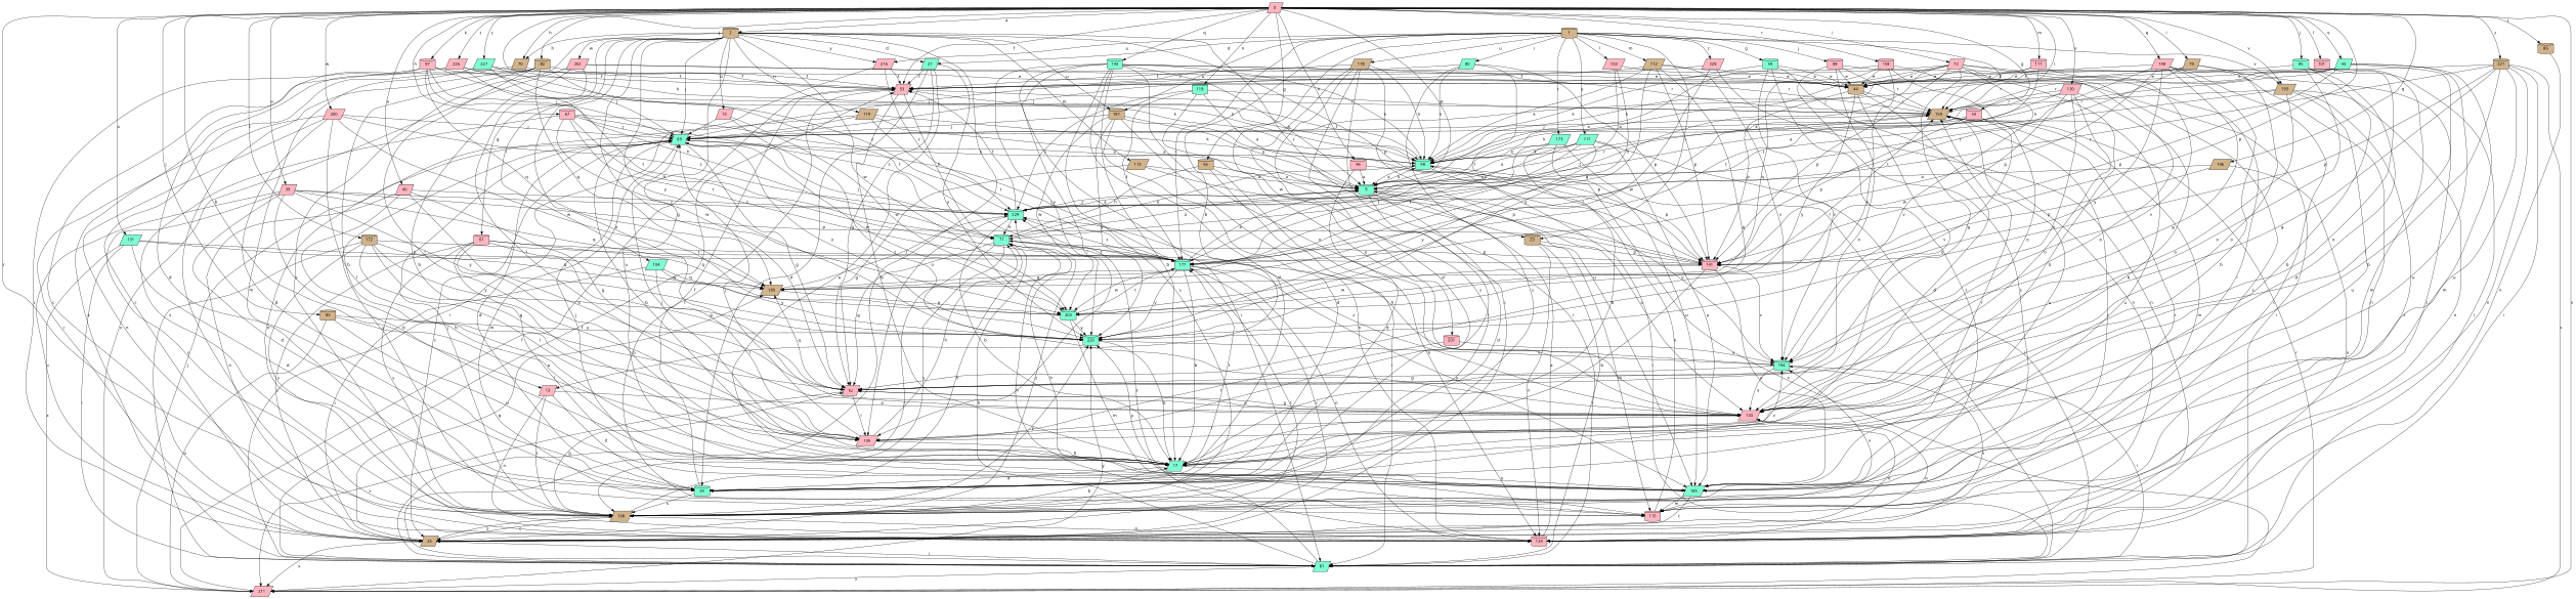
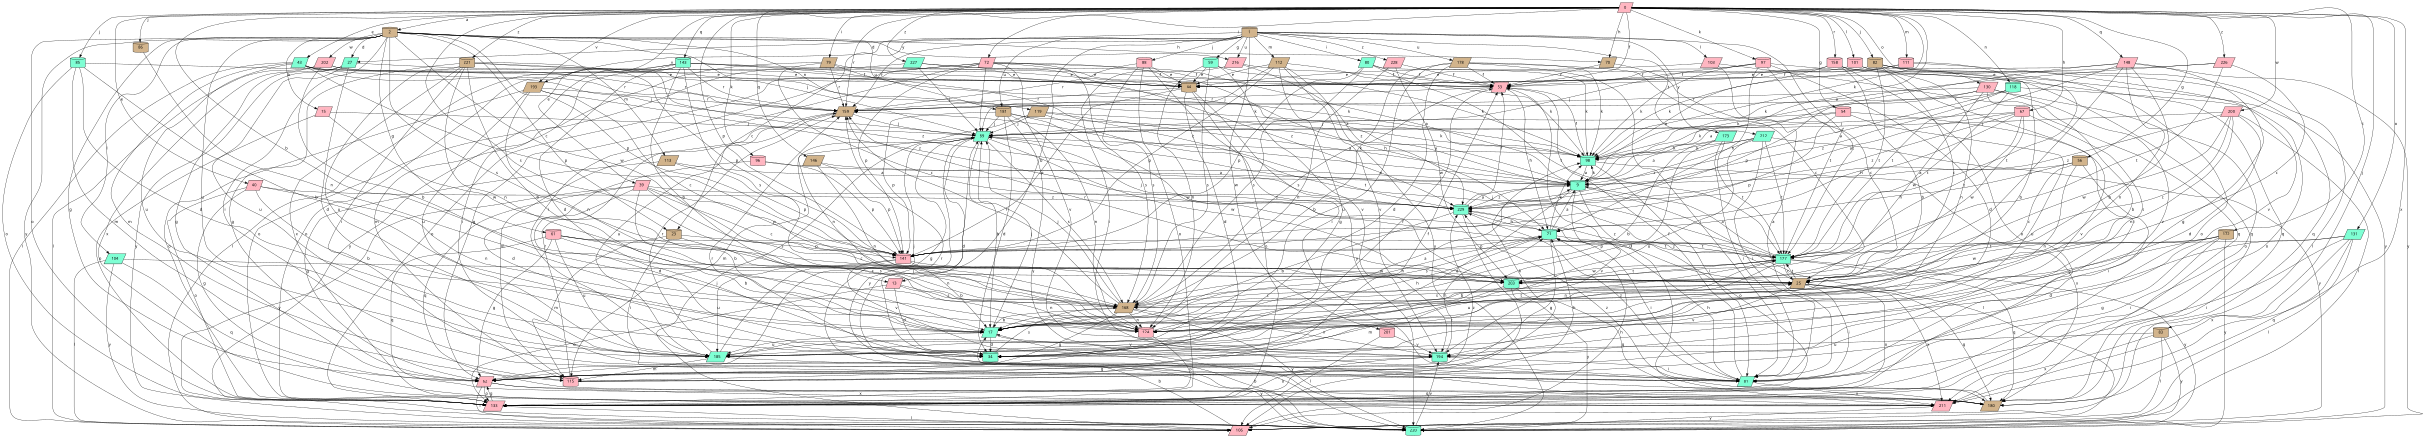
  strict digraph {
    fontname="Noto Sans"
    node [fillcolor=lightpink fontname="Noto Sans" shape=parallelogram style=filled]
    edge [fontname="Noto Sans"]
    2 [fillcolor=tan shape=cylinder]
    0
    9 [fillcolor=aquamarine shape=cylinder]
    13
    39
    40
    43 [fillcolor=aquamarine]
    53
    54 [shape=cylinder]
    56 [fillcolor=tan shape=cylinder]
    67 [shape=cylinder]
    70 [fillcolor=tan]
    72
    79 [fillcolor=tan]
    82 [fillcolor=tan shape=cylinder]
    83 [fillcolor=tan shape=cylinder]
    85 [fillcolor=aquamarine shape=cylinder]
    86 [fillcolor=tan shape=cylinder]
    96 [shape=cylinder]
    97 [shape=cylinder]
    98 [fillcolor=aquamarine shape=cylinder]
    101 [shape=cylinder]
    111 [shape=cylinder]
    118 [fillcolor=aquamarine shape=cylinder]
    130
    131 [fillcolor=aquamarine]
    141 [shape=cylinder]
    143 [fillcolor=aquamarine shape=cylinder]
    146 [fillcolor=tan]
    148
    158 [shape=cylinder]
    159 [fillcolor=tan]
    168 [fillcolor=tan]
    172 [fillcolor=tan shape=cylinder]
    193 [fillcolor=tan]
    200
    211
    221 [fillcolor=tan shape=cylinder]
    226
    227 [fillcolor=aquamarine]
    23 [fillcolor=tan shape=cylinder]
    27 [fillcolor=aquamarine]
    181 [fillcolor=tan shape=cylinder]
    216
    15
    61 [shape=cylinder]
    62
    81 [fillcolor=aquamarine]
    89 [fillcolor=aquamarine]
    104 [fillcolor=aquamarine]
    113 [fillcolor=tan]
    119 [fillcolor=tan]
    133
    185 [fillcolor=aquamarine]
    202
    203 [fillcolor=aquamarine shape=cylinder]
    220 [fillcolor=aquamarine shape=cylinder]
    34 [fillcolor=aquamarine shape=cylinder]
    106
    194 [fillcolor=aquamarine shape=cylinder]
    229 [fillcolor=aquamarine shape=cylinder]
    124 [shape=cylinder]
    17 [fillcolor=aquamarine]
    25 [fillcolor=tan]
    n65 [fillcolor=tan label=180]
    115 [shape=cylinder]
    44 [fillcolor=tan shape=cylinder]
    71 [fillcolor=aquamarine shape=cylinder]
    177 [fillcolor=aquamarine shape=cylinder]
    1 [fillcolor=tan shape=cylinder]
    59 [fillcolor=aquamarine shape=cylinder]
    80 [fillcolor=aquamarine]
    88 [shape=cylinder]
    103
    112 [fillcolor=tan]
    173 [fillcolor=aquamarine]
    178 [fillcolor=tan]
    201 [shape=cylinder]
    212 [fillcolor=aquamarine]
    228
    2 -> 70 [label=h]
    2 -> 141 [label=p]
    2 -> 168 [label=s]
    2 -> 23 [label=c]
    2 -> 27 [label=d]
    2 -> 181 [label=u]
    2 -> 216 [label=y]
    2 -> 15 [label=b]
    2 -> 61 [label=g]
    2 -> 62 [label=g]
    2 -> 81 [label=i]
    2 -> 89 [label=j]
    2 -> 104 [label=l]
    2 -> 113 [label=m]
    2 -> 119 [label=n]
    2 -> 133 [label=o]
    2 -> 185 [label=u]
    2 -> 202 [label=w]
    2 -> 203 [label=w]
    2 -> 220 [label=y]
    0 -> 2 [label=a]
    0 -> 9 [label=a]
    0 -> 13 [label=b]
    0 -> 39 [label=e]
    0 -> 40 [label=e]
    0 -> 43 [label=e]
    0 -> 53 [label=f]
    0 -> 54 [label=g]
    0 -> 56 [label=g]
    0 -> 67 [label=h]
    0 -> 70 [label=h]
    0 -> 72 [label=i]
    0 -> 79 [label=i]
    0 -> 82 [label=j]
    0 -> 83 [label=j]
    0 -> 85 [label=j]
    0 -> 86 [label=j]
    0 -> 96 [label=k]
    0 -> 97 [label=k]
    0 -> 98 [label=k]
    0 -> 101 [label=l]
    0 -> 111 [label=m]
    0 -> 118 [label=n]
    0 -> 130 [label=o]
    0 -> 131 [label=o]
    0 -> 141 [label=p]
    0 -> 143 [label=q]
    0 -> 146 [label=q]
    0 -> 148 [label=q]
    0 -> 158 [label=r]
    0 -> 159 [label=r]
    0 -> 168 [label=s]
    0 -> 172 [label=t]
    0 -> 193 [label=v]
    0 -> 200 [label=w]
    0 -> 211 [label=x]
    0 -> 221 [label=z]
    0 -> 226 [label=z]
    0 -> 227 [label=z]
    9 -> 98 [label=k]
    9 -> 159 [label=r]
    9 -> 133 [label=o]
    9 -> 34 [label=d]
    9 -> 106 [label=l]
    9 -> 194 [label=v]
    9 -> 229 [label=z]
    13 -> 168 [label=s]
    13 -> 133 [label=o]
    13 -> 34 [label=d]
    13 -> 124 [label=n]
    39 -> 141 [label=p]
    39 -> 168 [label=s]
    39 -> 220 [label=y]
    39 -> 34 [label=d]
    39 -> 229 [label=z]
    39 -> 17 [label=b]
    39 -> 25 [label=c]
    39 -> n65 [label=q]
    40 -> 62 [label=g]
    40 -> 133 [label=o]
    40 -> 229 [label=z]
    40 -> 124 [label=n]
    40 -> 17 [label=b]
    43 -> 98 [label=k]
    43 -> 141 [label=p]
    43 -> 159 [label=r]
    43 -> 89 [label=j]
    43 -> 185 [label=u]
    43 -> 106 [label=l]
    43 -> 115 [label=m]
    43 -> 44 [label=e]
    53 -> 159 [label=r]
    53 -> 17 [label=b]
    53 -> 71 [label=h]
    54 -> 98 [label=k]
    54 -> 141 [label=p]
    54 -> 89 [label=j]
    54 -> 185 [label=u]
    54 -> 194 [label=v]
    56 -> 9 [label=a]
    56 -> 81 [label=i]
    56 -> 124 [label=n]
-   89 -> 25 [label=c]
+   56 -> 25 [label=c]
    56 -> 71 [label=h]
    67 -> 9 [label=a]
    67 -> 168 [label=s]
    67 -> 89 [label=j]
    67 -> 203 [label=w]
    67 -> 229 [label=z]
    67 -> 71 [label=h]
    67 -> 177 [label=t]
    70 -> 53 [label=f]
    70 -> 81 [label=a]
    72 -> 9 [label=a]
    72 -> 141 [label=p]
    72 -> 168 [label=s]
    72 -> 62 [label=g]
    72 -> 89 [label=j]
    72 -> 133 [label=o]
    72 -> 185 [label=i]
    72 -> 194 [label=v]
    72 -> 44 [label=e]
    72 -> 71 [label=h]
    79 -> 159 [label=r]
    79 -> 133 [label=o]
    79 -> 229 [label=z]
    79 -> 25 [label=c]
    79 -> 44 [label=e]
    82 -> 53 [label=f]
    82 -> 106 [label=l]
    82 -> 124 [label=n]
    82 -> 17 [label=b]
    82 -> 25 [label=c]
    82 -> n65 [label=q]
    82 -> 177 [label=t]
    83 -> 211 [label=x]
    83 -> 185 [label=u]
    83 -> 220 [label=y]
    83 -> 106 [label=l]
    85 -> 133 [label=o]
    85 -> 34 [label=d]
    85 -> 17 [label=b]
    85 -> 115 [label=m]
    85 -> 44 [label=e]
    86 -> 124 [label=n]
    96 -> 9 [label=a]
    96 -> 141 [label=p]
    96 -> 34 [label=d]
    97 -> 53 [label=f]
    97 -> 98 [label=k]
    97 -> 89 [label=j]
    97 -> 34 [label=d]
    97 -> 25 [label=c]
    97 -> n65 [label=q]
    97 -> 71 [label=h]
    98 -> 9 [label=a]
    98 -> 53 [label=f]
    98 -> 211 [label=x]
    98 -> 81 [label=i]
    101 -> 53 [label=f]
    101 -> 81 [label=i]
    101 -> 133 [label=o]
    111 -> 98 [label=k]
    111 -> 194 [label=v]
    111 -> 44 [label=e]
    111 -> 177 [label=t]
    118 -> 9 [label=a]
    118 -> 159 [label=r]
    118 -> 133 [label=o]
    118 -> 229 [label=z]
    118 -> 177 [label=t]
    130 -> 9 [label=a]
    130 -> 98 [label=k]
    130 -> 159 [label=r]
    130 -> 133 [label=o]
    130 -> 203 [label=w]
    130 -> 194 [label=v]
    130 -> 17 [label=b]
    131 -> 141 [label=p]
    131 -> 211 [label=x]
    131 -> 81 [label=i]
    131 -> 34 [label=d]
    131 -> n65 [label=q]
    141 -> 185 [label=u]
    141 -> 203 [label=w]
    141 -> 194 [label=v]
    141 -> 17 [label=b]
    143 -> 9 [label=a]
    143 -> 98 [label=k]
    143 -> 159 [label=r]
    143 -> 168 [label=s]
    143 -> 81 [label=i]
    143 -> 133 [label=o]
    143 -> 220 [label=y]
    143 -> 34 [label=d]
    143 -> 106 [label=l]
    143 -> 17 [label=b]
    143 -> 44 [label=e]
    146 -> 9 [label=a]
    146 -> 141 [label=p]
    146 -> 124 [label=n]
    148 -> 141 [label=p]
    148 -> 62 [label=g]
    148 -> 220 [label=y]
    148 -> 124 [label=n]
    148 -> 17 [label=b]
    148 -> 25 [label=c]
    148 -> 44 [label=e]
    148 -> 177 [label=t]
    158 -> 9 [label=a]
    158 -> 133 [label=o]
    158 -> 220 [label=y]
    158 -> 17 [label=b]
    158 -> n65 [label=q]
    158 -> 44 [label=e]
    159 -> 89 [label=j]
    159 -> 185 [label=u]
    159 -> 115 [label=m]
    168 -> 159 [label=r]
    168 -> 62 [label=g]
    168 -> 89 [label=j]
    168 -> 220 [label=y]
    168 -> 194 [label=v]
    168 -> 124 [label=n]
    168 -> 17 [label=b]
    168 -> 25 [label=c]
    168 -> 71 [label=h]
    172 -> 168 [label=s]
    172 -> 62 [label=g]
    172 -> 81 [label=i]
    172 -> 203 [label=w]
    172 -> 220 [label=y]
-   172 -> 106 [label=l]
+   131 -> 106 [label=l]
    172 -> 177 [label=t]
    193 -> 159 [label=r]
    193 -> 133 [label=o]
    193 -> 185 [label=u]
    193 -> 229 [label=z]
    193 -> 124 [label=n]
    193 -> 25 [label=c]
    200 -> 89 [label=j]
    200 -> 203 [label=w]
    200 -> 34 [label=d]
    200 -> 106 [label=l]
    200 -> 229 [label=z]
    200 -> 124 [label=n]
    200 -> 25 [label=c]
    211 -> 53 [label=f]
    211 -> 159 [label=r]
    211 -> 89 [label=j]
    211 -> 220 [label=y]
    221 -> 53 [label=f]
    221 -> 141 [label=p]
    221 -> 211 [label=x]
    221 -> 62 [label=g]
    221 -> 81 [label=i]
    221 -> 185 [label=u]
    221 -> 229 [label=z]
    221 -> 124 [label=n]
    221 -> 17 [label=b]
    226 -> 98 [label=k]
    226 -> 25 [label=c]
    226 -> 44 [label=e]
    226 -> 177 [label=t]
    227 -> 53 [label=f]
    227 -> 89 [label=j]
    227 -> 229 [label=z]
    227 -> 115 [label=m]
    23 -> 141 [label=p]
    23 -> 81 [label=i]
    23 -> 124 [label=n]
    23 -> 115 [label=m]
    27 -> 53 [label=f]
    27 -> 62 [label=g]
    27 -> 185 [label=u]
    27 -> 220 [label=y]
    27 -> 34 [label=d]
    181 -> 9 [label=a]
    181 -> 141 [label=p]
    181 -> 89 [label=j]
    181 -> 203 [label=w]
    181 -> 220 [label=y]
    181 -> 34 [label=d]
    181 -> 124 [label=n]
    216 -> 53 [label=f]
    216 -> 81 [label=i]
    216 -> 229 [label=z]
    15 -> 89 [label=j]
    15 -> 133 [label=o]
    15 -> 203 [label=w]
    61 -> 168 [label=s]
    61 -> 62 [label=g]
    61 -> 185 [label=u]
    61 -> 17 [label=b]
    61 -> 25 [label=c]
    61 -> n65 [label=q]
    61 -> 177 [label=t]
    62 -> 211 [label=x]
    62 -> 133 [label=o]
    62 -> 106 [label=l]
    62 -> n65 [label=q]
    81 -> 53 [label=f]
    81 -> 211 [label=x]
    81 -> 229 [label=z]
    81 -> 71 [label=h]
    89 -> 98 [label=k]
    89 -> 168 [label=s]
    89 -> 62 [label=g]
    89 -> 203 [label=w]
    89 -> 220 [label=y]
    89 -> 34 [label=d]
    89 -> 17 [label=b]
    89 -> 115 [label=m]
    104 -> 220 [label=y]
    104 -> 106 [label=l]
    104 -> 25 [label=c]
    104 -> n65 [label=q]
    113 -> 9 [label=a]
    113 -> 141 [label=p]
    113 -> 62 [label=g]
    119 -> 9 [label=a]
    119 -> 98 [label=k]
    119 -> 89 [label=j]
    119 -> 124 [label=n]
    119 -> 177 [label=t]
    133 -> 62 [label=g]
    133 -> 106 [label=l]
    133 -> 229 [label=z]
    185 -> 159 [label=r]
    185 -> 89 [label=j]
    185 -> 220 [label=y]
    185 -> 25 [label=c]
    185 -> 115 [label=m]
    202 -> 159 [label=r]
    202 -> 211 [label=x]
    202 -> 106 [label=l]
    202 -> 17 [label=b]
    202 -> 44 [label=e]
    203 -> 159 [label=r]
    203 -> 220 [label=y]
-   n65 -> 203 [label=q]
+   203 -> n65 [label=q]
    203 -> 115 [label=m]
    203 -> 177 [label=t]
    220 -> 194 [label=v]
    220 -> 17 [label=b]
    34 -> 53 [label=f]
    34 -> 168 [label=s]
    106 -> 89 [label=j]
    106 -> 17 [label=b]
    106 -> 71 [label=h]
    194 -> 62 [label=g]
    194 -> 81 [label=i]
    194 -> 133 [label=o]
    194 -> 71 [label=h]
    229 -> 9 [label=a]
    229 -> 53 [label=f]
    229 -> 106 [label=l]
    229 -> 17 [label=b]
    229 -> 71 [label=h]
    124 -> 9 [label=a]
    124 -> 133 [label=o]
    124 -> 71 [label=h]
    17 -> 89 [label=j]
    17 -> 185 [label=u]
    17 -> 34 [label=d]
    17 -> 194 [label=v]
    17 -> 177 [label=t]
    25 -> 168 [label=s]
    25 -> 211 [label=x]
    25 -> 81 [label=i]
    25 -> 133 [label=o]
    25 -> 194 [label=v]
    25 -> 229 [label=z]
    25 -> n65 [label=q]
    25 -> 177 [label=t]
    n65 -> 159 [label=r]
    n65 -> 229 [label=z]
    115 -> 53 [label=f]
    115 -> 98 [label=k]
    115 -> 159 [label=r]
    115 -> 71 [label=h]
    44 -> 141 [label=p]
    44 -> 159 [label=r]
    44 -> 133 [label=o]
    44 -> 220 [label=y]
    44 -> 34 [label=d]
    71 -> 9 [label=a]
    71 -> 98 [label=k]
    71 -> 141 [label=p]
    71 -> 168 [label=s]
    71 -> 62 [label=g]
    71 -> 81 [label=i]
    71 -> 89 [label=j]
    71 -> 177 [label=t]
    177 -> 9 [label=a]
    177 -> 89 [label=j]
    177 -> 185 [label=u]
    177 -> 203 [label=w]
    177 -> 220 [label=y]
    177 -> 229 [label=z]
    177 -> 124 [label=n]
    177 -> 17 [label=b]
    177 -> 25 [label=c]
    177 -> n65 [label=q]
    1 -> 13 [label=b]
    1 -> 159 [label=r]
    1 -> 193 [label=v]
    1 -> 23 [label=c]
    1 -> 27 [label=d]
    1 -> 181 [label=u]
    1 -> 216 [label=u]
    1 -> 177 [label=t]
    1 -> 59 [label=g]
    1 -> 80 [label=i]
    1 -> 88 [label=j]
    1 -> 103 [label=l]
    1 -> 112 [label=m]
    1 -> 173 [label=t]
    1 -> 178 [label=u]
    1 -> 201 [label=w]
    1 -> 212 [label=y]
    1 -> 228 [label=z]
    59 -> 98 [label=k]
    59 -> 168 [label=s]
    59 -> 194 [label=v]
    59 -> 124 [label=n]
    59 -> 44 [label=e]
    80 -> 53 [label=f]
    80 -> 98 [label=k]
    80 -> 141 [label=p]
    80 -> 168 [label=s]
    80 -> 177 [label=t]
    88 -> 159 [label=r]
    88 -> 168 [label=s]
    88 -> 81 [label=i]
    88 -> 133 [label=o]
    88 -> 44 [label=e]
    103 -> n65 [label=q]
    103 -> 44 [label=e]
    103 -> 177 [label=t]
    112 -> 98 [label=k]
    112 -> 141 [label=p]
    112 -> 62 [label=g]
    112 -> 89 [label=j]
    112 -> 220 [label=y]
    112 -> 194 [label=v]
    112 -> 44 [label=e]
    173 -> 98 [label=k]
    173 -> 81 [label=i]
    173 -> 185 [label=u]
    173 -> 17 [label=b]
    173 -> 177 [label=t]
    178 -> 53 [label=f]
    178 -> 98 [label=k]
    178 -> 168 [label=s]
    178 -> 81 [label=i]
    178 -> 185 [label=u]
    178 -> 34 [label=d]
    178 -> 25 [label=c]
    201 -> 106 [label=l]
    201 -> 194 [label=v]
    212 -> 9 [label=a]
    212 -> 98 [label=k]
    212 -> 81 [label=i]
    212 -> 185 [label=u]
    212 -> 220 [label=y]
    212 -> 229 [label=z]
    212 -> 177 [label=t]
    228 -> 53 [label=f]
    228 -> 203 [label=w]
    228 -> 124 [label=n]
  }
